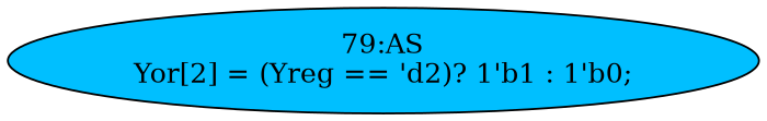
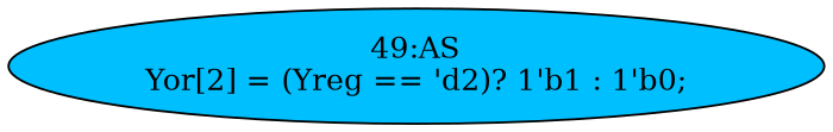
  strict digraph {
-   n1 [ast="<pyverilog.vparser.ast.Assign object at 0x7fd311d7c810>" def_var="['Yor']" fillcolor=deepskyblue label="79:AS\nYor[2] = (Yreg == 'd2)? 1'b1 : 1'b0;" statements="[]" style=filled typ=Assign use_var="['Yreg']"]
+   n1 [ast="<pyverilog.vparser.ast.Assign object at 0x7fd311d7c810>" def_var="['Yor']" fillcolor=deepskyblue label="49:AS\nYor[2] = (Yreg == 'd2)? 1'b1 : 1'b0;" statements="[]" style=filled typ=Assign use_var="['Yreg']"]
  }
